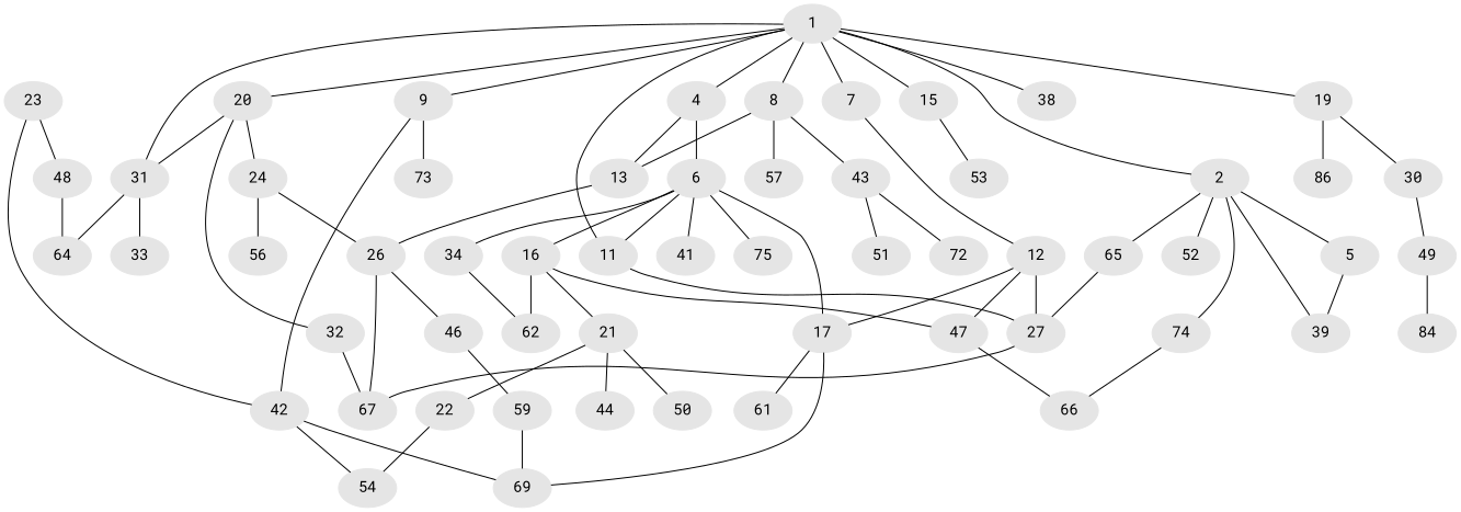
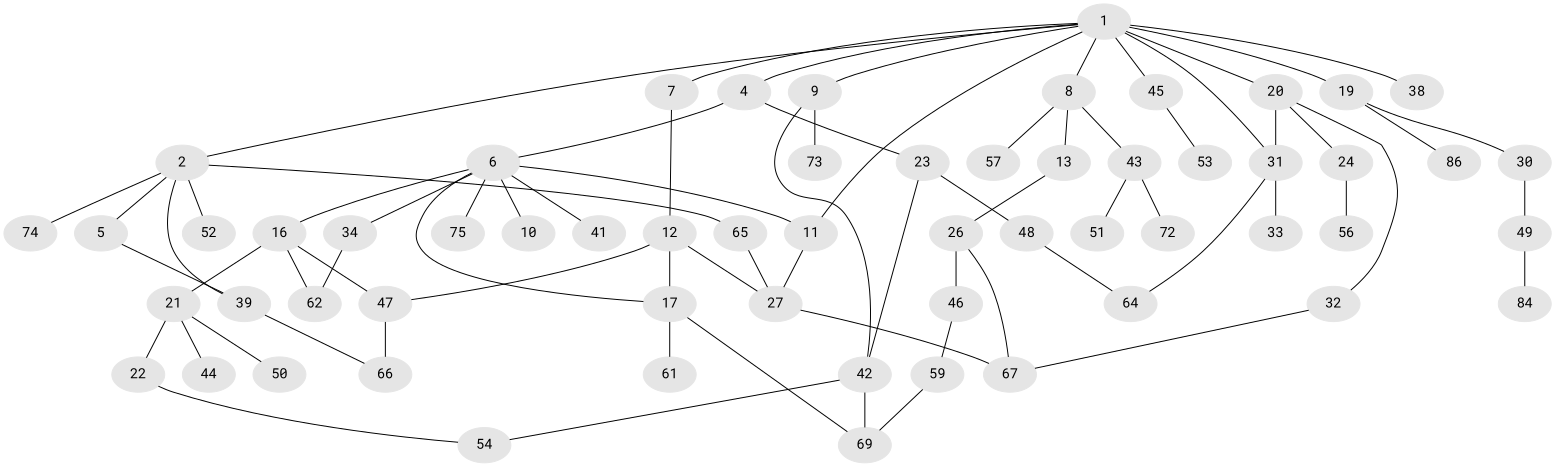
  graph {
    fontname="Roboto Mono"
    node [color=gray90 fontname="Roboto Mono" style=filled]
    edge [fontname="Roboto Mono"]
    1 [super="+3"]
    2 [super="+14"]
    4 [super="+76"]
    7
    8 [super="+40"]
    9
    11
-   15 [super="+58"]
+   15 [super="+58" label=45]
    19 [super="+29"]
    20 [super="+55"]
    31 [super="+36"]
    38
    5
    39 [super="+71"]
    52
    65
    74
    6 [super="+18"]
    23
    12 [super="+25"]
    13 [super="+78"]
    43
    57 [super="+68"]
    42 [super="+85"]
    73
    27 [super="+82"]
    53 [super="+63"]
    30 [super="+37"]
    86
    24 [super="+45"]
    32
    33
    64 [super="+80"]
    67
    66
+   10
    16
    17 [super="+60"]
    34 [super="+87"]
    41
    75
    48 [super="+77"]
    47 [super="+70"]
    21 [super="+35"]
    62 [super="+88"]
    61
    69 [super="+81"]
    26 [super="+28"]
    51
    72
    54
    46
    22
    44 [super="+79"]
    50 [super="+83"]
    49
    56
    59
    84
    1 -- 2
    1 -- 4
    1 -- 7
    1 -- 8
    1 -- 9
    1 -- 11
    1 -- 15
    1 -- 19
    1 -- 20
    1 -- 31
    1 -- 38 [weight=2]
    2 -- 5
    2 -- 39
    2 -- 52
    2 -- 65
    2 -- 74
    4 -- 6
-   4 -- 13
+   4 -- 23
    7 -- 12
    8 -- 13
    8 -- 43
    8 -- 57
    9 -- 42
    9 -- 73
    11 -- 27
    15 -- 53
    19 -- 30
    19 -- 86
    20 -- 31
    20 -- 24
    20 -- 32
    31 -- 33
    31 -- 64
    5 -- 39
-   74 -- 66
+   39 -- 66
    65 -- 27
    6 -- 11
+   6 -- 10
    6 -- 16
    6 -- 17
    6 -- 34
    6 -- 41
    6 -- 75
    23 -- 42
    23 -- 48
    12 -- 27
    12 -- 17
    12 -- 47
    13 -- 26
    43 -- 51
    43 -- 72
    42 -- 69
    42 -- 54
    27 -- 67
    30 -- 49
-   24 -- 26
    24 -- 56
    32 -- 67
    16 -- 47
    16 -- 21
    16 -- 62
    17 -- 61
    17 -- 69
    34 -- 62
    48 -- 64
    47 -- 66
    21 -- 22
    21 -- 44
    21 -- 50
    26 -- 67
    26 -- 46
    46 -- 59
    22 -- 54
    49 -- 84
    59 -- 69
  }
